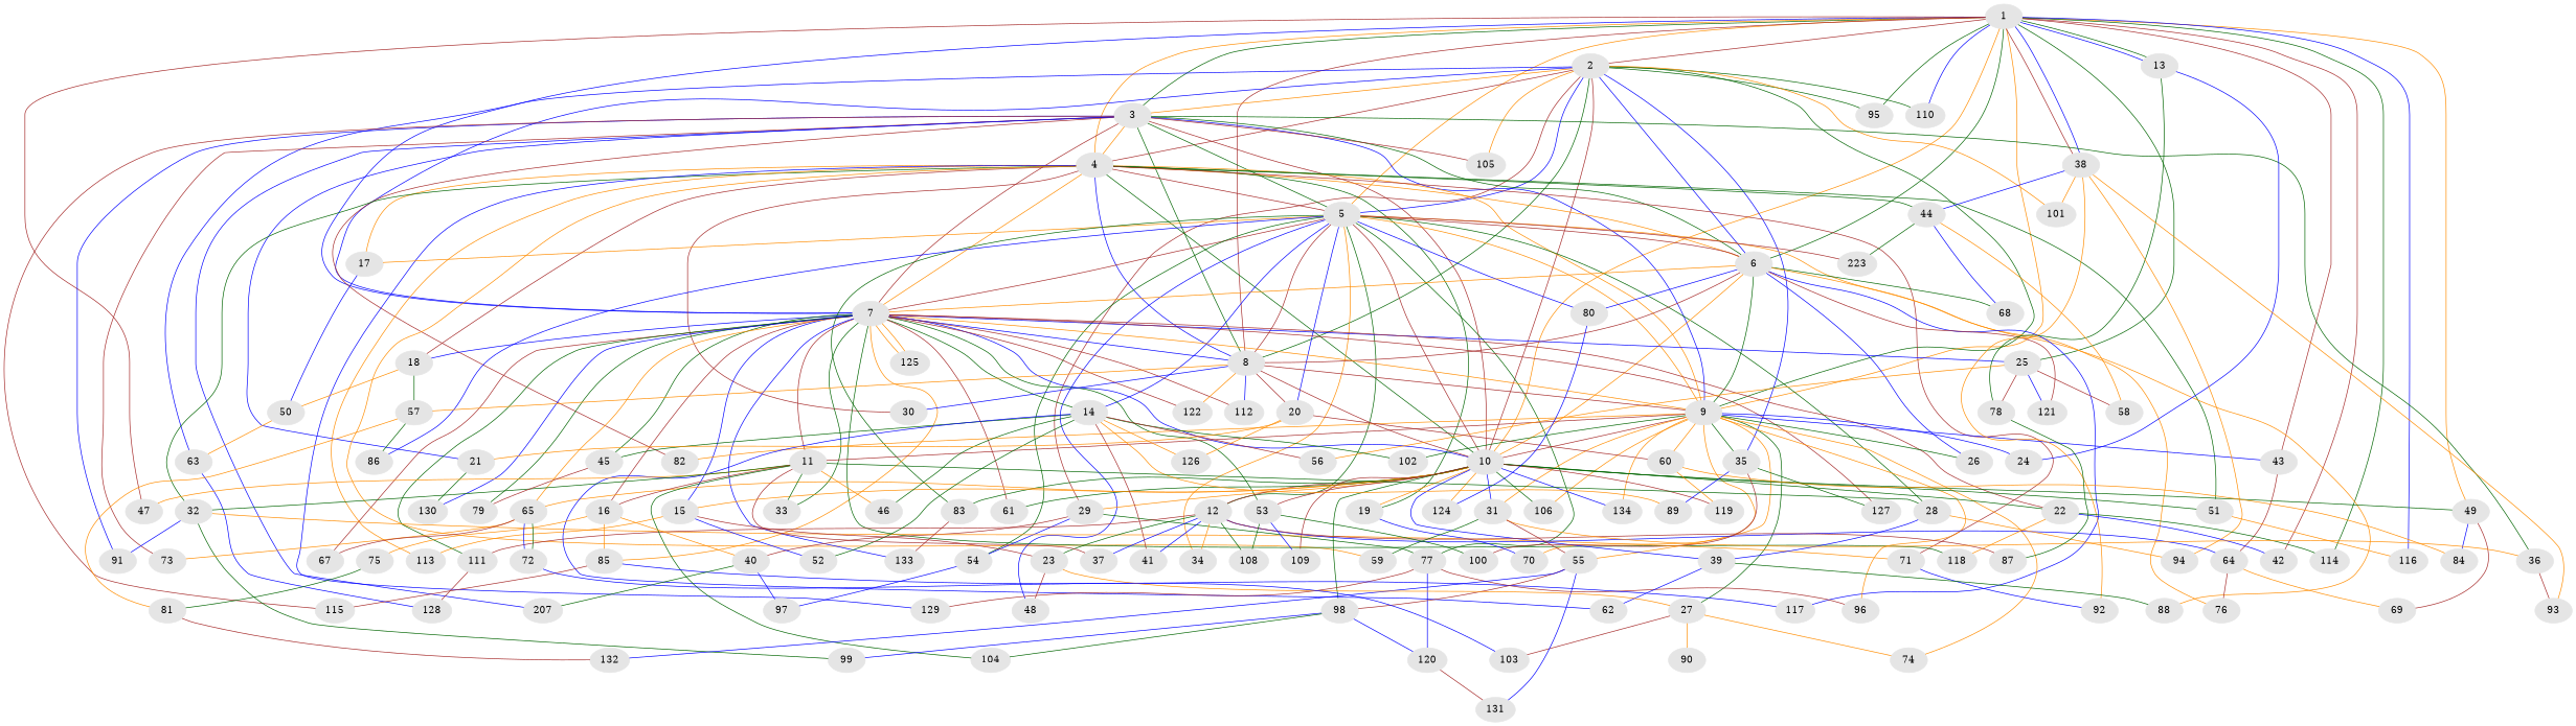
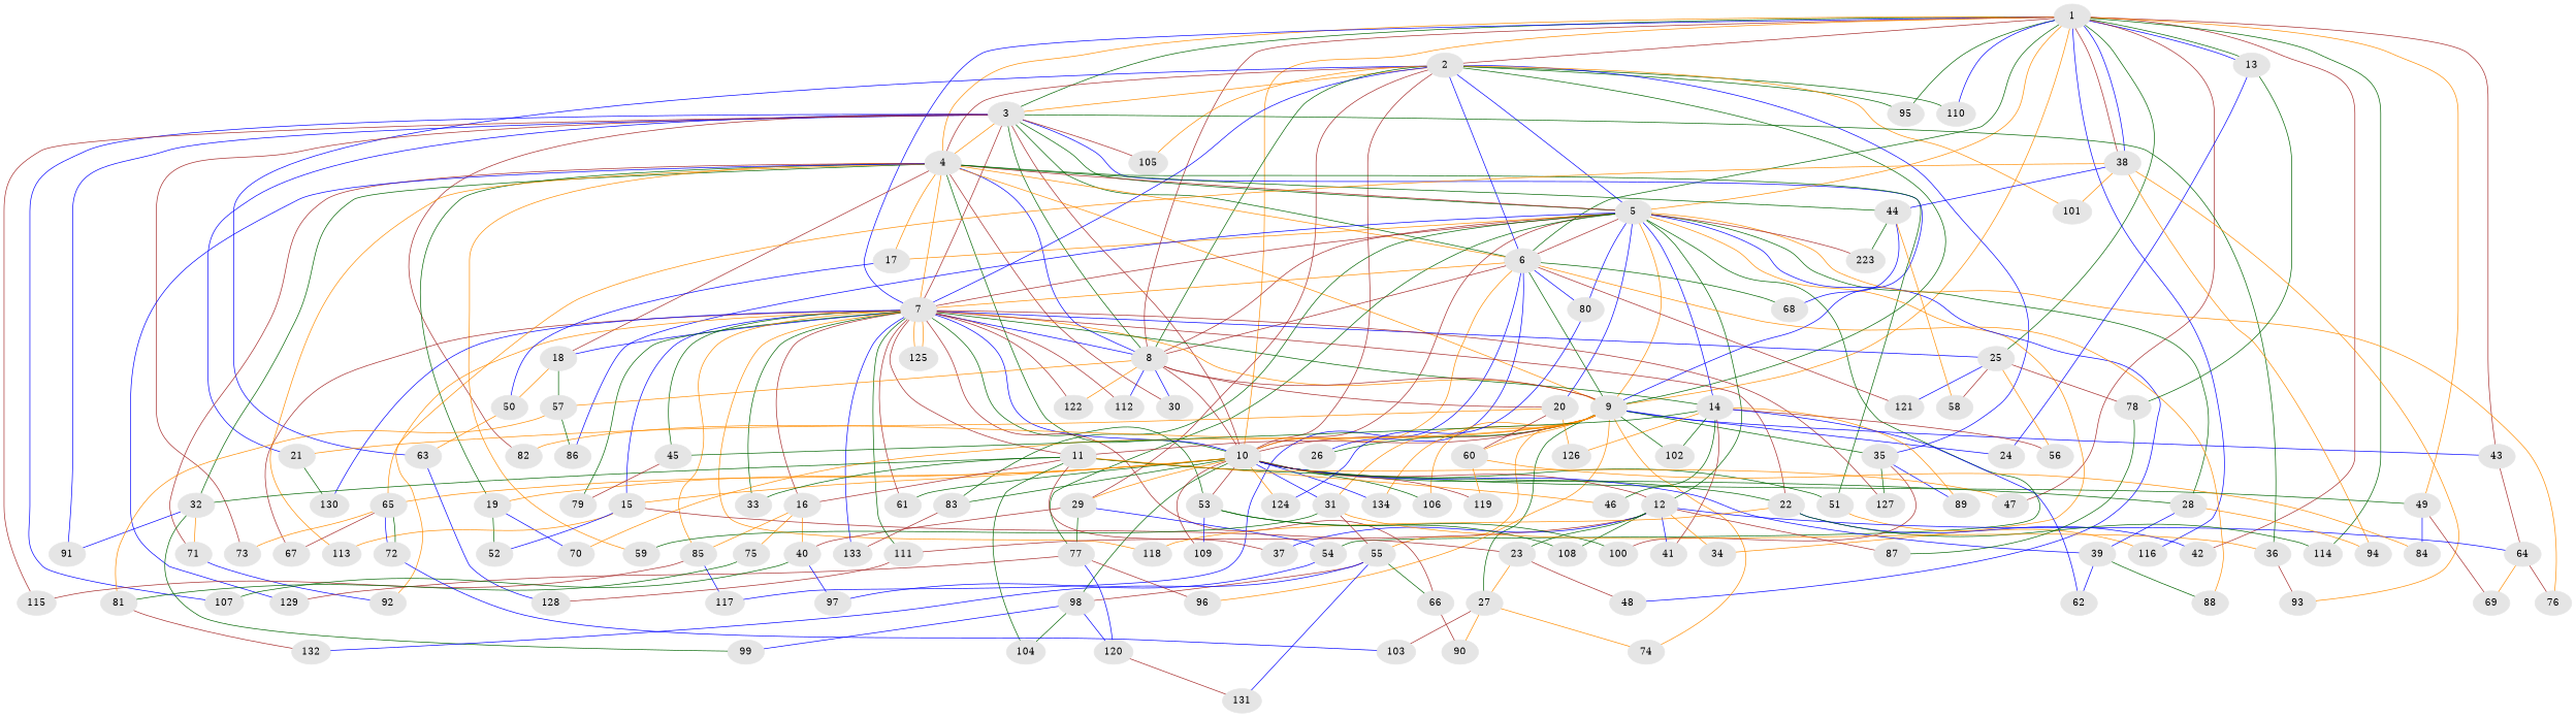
  graph {
    node [color=gray90 style=filled]
    edge [color=darkorange]
    1
    2
    3
    4
    5
    6
    7
    8
    9
    10
    13
    25
    38
    42
    43
    47
    49
    95
    110
    114
    116
    29
    35
    63
    101
    105
    21
    36
    73
    82
    91
-   107 [label=207]
+   107
    115
    17
    18
    19
    30
    32
    44
    51
    59
    71
    113
    129
    12
    14
    20
    28
    34
    48
    54
    76
    77
    80
    83
    86
    n57 [label=223]
    26
    68
    88
    117
    121
    11
    15
    16
    22
    33
    45
    53
    61
    65
+   66
    67
    79
    85
    111
    112
    118
    122
    125
    127
    130
    133
    57
    24
    27
    31
    55
    60
    70
    74
    96
    102
    106
    134
    39
    98
    109
    119
    124
    78
    56
    58
    94
    93
    92
    64
    69
    84
    40
    89
    100
    128
    50
    99
    37
    23
    41
    87
    108
    46
    52
    62
    126
    97
    120
    104
    75
    72
    90
    81
    103
    131
    132
    1 -- 2 [color=brown]
    1 -- 3 [color=darkgreen]
    1 -- 4
    1 -- 5
    1 -- 6 [color=darkgreen]
    1 -- 7 [color=blue]
    1 -- 8 [color=brown]
    1 -- 9
    1 -- 10
    1 -- 13 [color=blue]
    1 -- 13 [color=darkgreen]
    1 -- 25 [color=darkgreen]
    1 -- 38 [color=brown]
    1 -- 38 [color=blue]
    1 -- 42 [color=brown]
    1 -- 43 [color=brown]
    1 -- 47 [color=brown]
    1 -- 49
    1 -- 95 [color=darkgreen]
    1 -- 110 [color=blue]
    1 -- 114 [color=darkgreen]
    1 -- 116 [color=blue]
    2 -- 3
    2 -- 4 [color=brown]
    2 -- 5 [color=blue]
    2 -- 6 [color=blue]
    2 -- 7 [color=blue]
    2 -- 8 [color=darkgreen]
    2 -- 9 [color=darkgreen]
    2 -- 10 [color=brown]
    2 -- 95 [color=darkgreen]
    2 -- 110 [color=darkgreen]
    2 -- 29 [color=brown]
    2 -- 35 [color=blue]
    2 -- 63 [color=blue]
    2 -- 101
    2 -- 105
    3 -- 4
    3 -- 5 [color=darkgreen]
    3 -- 6 [color=darkgreen]
    3 -- 7 [color=brown]
    3 -- 8 [color=darkgreen]
    3 -- 9 [color=blue]
    3 -- 10 [color=brown]
    3 -- 105 [color=brown]
    3 -- 21 [color=blue]
    3 -- 36 [color=darkgreen]
    3 -- 73 [color=brown]
    3 -- 82 [color=brown]
    3 -- 91 [color=blue]
    3 -- 107 [color=blue]
    3 -- 115 [color=brown]
    4 -- 5 [color=brown]
    4 -- 6
    4 -- 7
    4 -- 8 [color=blue]
    4 -- 9
    4 -- 10 [color=darkgreen]
    4 -- 17
    4 -- 18 [color=brown]
    4 -- 19 [color=darkgreen]
    4 -- 30 [color=brown]
    4 -- 32 [color=darkgreen]
    4 -- 44 [color=darkgreen]
    4 -- 51 [color=darkgreen]
    4 -- 59
    4 -- 71 [color=brown]
    4 -- 113
    4 -- 129 [color=blue]
    5 -- 6 [color=brown]
    5 -- 7 [color=brown]
    5 -- 8 [color=brown]
    5 -- 9
    5 -- 10 [color=brown]
    5 -- 17
    5 -- 12 [color=darkgreen]
    5 -- 14 [color=blue]
    5 -- 20 [color=blue]
    5 -- 28 [color=darkgreen]
    5 -- 34
    5 -- 48 [color=blue]
    5 -- 54 [color=darkgreen]
    5 -- 76
    5 -- 77 [color=darkgreen]
    5 -- 80 [color=blue]
    5 -- 83 [color=darkgreen]
    5 -- 86 [color=blue]
    5 -- n57 [color=brown]
    6 -- 7
    6 -- 8 [color=brown]
    6 -- 9 [color=darkgreen]
    6 -- 10
    6 -- 80 [color=blue]
    6 -- 26 [color=blue]
    6 -- 68 [color=darkgreen]
    6 -- 88
    6 -- 117 [color=blue]
    6 -- 121 [color=brown]
    7 -- 8 [color=blue]
    7 -- 9
    7 -- 10 [color=blue]
    7 -- 25 [color=blue]
    7 -- 18 [color=blue]
    7 -- 14 [color=darkgreen]
    7 -- 11 [color=brown]
    7 -- 15 [color=blue]
    7 -- 16 [color=brown]
    7 -- 22 [color=brown]
    7 -- 33 [color=darkgreen]
    7 -- 45 [color=darkgreen]
    7 -- 53 [color=darkgreen]
    7 -- 61 [color=brown]
    7 -- 65
+   7 -- 66 [color=brown]
    7 -- 67 [color=brown]
    7 -- 79 [color=darkgreen]
    7 -- 85
    7 -- 111 [color=darkgreen]
    7 -- 112 [color=brown]
-   7 -- 118 [color=darkgreen]
+   7 -- 118
    7 -- 122 [color=brown]
    7 -- 125
    7 -- 125
    7 -- 127 [color=brown]
    7 -- 130 [color=blue]
    7 -- 133 [color=blue]
    8 -- 9 [color=brown]
    8 -- 10 [color=brown]
    8 -- 30 [color=blue]
    8 -- 20 [color=brown]
    8 -- 112 [color=blue]
    8 -- 122
    8 -- 57
    9 -- 10 [color=brown]
    9 -- 43 [color=blue]
    9 -- 35 [color=darkgreen]
    9 -- 82
    9 -- 26 [color=darkgreen]
    9 -- 11 [color=brown]
    9 -- 24 [color=blue]
    9 -- 27 [color=darkgreen]
    9 -- 31
    9 -- 55
    9 -- 60
    9 -- 70
    9 -- 74
    9 -- 96
    9 -- 102 [color=darkgreen]
    9 -- 106
    9 -- 134
    10 -- 49 [color=darkgreen]
    10 -- 29
    10 -- 19
    10 -- 51 [color=darkgreen]
    10 -- 12 [color=brown]
    10 -- 83 [color=darkgreen]
    10 -- 15
    10 -- 22 [color=darkgreen]
    10 -- 53 [color=brown]
    10 -- 61 [color=darkgreen]
    10 -- 65
    10 -- 31 [color=blue]
    10 -- 106 [color=darkgreen]
    10 -- 134 [color=blue]
    10 -- 39 [color=blue]
    10 -- 98 [color=darkgreen]
    10 -- 109 [color=brown]
    10 -- 119 [color=brown]
    10 -- 124
    13 -- 24 [color=blue]
    13 -- 78 [color=darkgreen]
    25 -- 121 [color=blue]
    25 -- 78 [color=brown]
    25 -- 56
    25 -- 58 [color=brown]
    38 -- 101
    38 -- 44 [color=blue]
    38 -- 94
    38 -- 93
    38 -- 92
    43 -- 64 [color=brown]
    49 -- 69 [color=brown]
    49 -- 84 [color=blue]
    29 -- 54 [color=blue]
    29 -- 77 [color=darkgreen]
    29 -- 40 [color=brown]
    35 -- 127 [color=darkgreen]
    35 -- 89 [color=blue]
    35 -- 100 [color=brown]
    63 -- 128 [color=blue]
    21 -- 130 [color=darkgreen]
    36 -- 93 [color=brown]
    17 -- 50 [color=blue]
    18 -- 57 [color=darkgreen]
    18 -- 50
    19 -- 70 [color=blue]
    32 -- 91 [color=blue]
    32 -- 71
    32 -- 99 [color=darkgreen]
    44 -- n57 [color=darkgreen]
    44 -- 68 [color=blue]
    44 -- 58
    51 -- 116
    71 -- 92 [color=blue]
    12 -- 34
    12 -- 111 [color=brown]
    12 -- 64 [color=blue]
    12 -- 37 [color=blue]
    12 -- 23 [color=darkgreen]
    12 -- 41 [color=blue]
    12 -- 87 [color=brown]
    12 -- 108 [color=darkgreen]
    14 -- 45 [color=darkgreen]
    14 -- 102 [color=darkgreen]
    14 -- 56 [color=brown]
    14 -- 89
    14 -- 41 [color=brown]
    14 -- 46 [color=darkgreen]
-   14 -- 52 [color=darkgreen]
+   19 -- 52 [color=darkgreen]
    14 -- 62 [color=blue]
    14 -- 126
    20 -- 21
    20 -- 60 [color=brown]
    20 -- 126
    28 -- 39 [color=blue]
    28 -- 94
    54 -- 97 [color=blue]
    77 -- 129 [color=brown]
    77 -- 96 [color=brown]
    77 -- 120 [color=blue]
    80 -- 124 [color=blue]
    83 -- 133 [color=brown]
    11 -- 47
    11 -- 32 [color=darkgreen]
    11 -- 28 [color=darkgreen]
    11 -- 16 [color=brown]
    11 -- 33 [color=darkgreen]
    11 -- 37 [color=brown]
    11 -- 46
    11 -- 104 [color=darkgreen]
    15 -- 113
    15 -- 23 [color=brown]
    15 -- 52 [color=blue]
    16 -- 85
    16 -- 40
    16 -- 75
    22 -- 42 [color=blue]
    22 -- 114 [color=darkgreen]
    22 -- 118
    45 -- 79 [color=brown]
    53 -- 109 [color=blue]
    53 -- 100 [color=darkgreen]
    53 -- 108 [color=darkgreen]
    65 -- 73
    65 -- 67 [color=brown]
    65 -- 72 [color=blue]
    65 -- 72 [color=darkgreen]
+   66 -- 90 [color=brown]
    85 -- 115 [color=brown]
    85 -- 117 [color=blue]
    111 -- 128 [color=brown]
    57 -- 86 [color=darkgreen]
    57 -- 81
    27 -- 74
    27 -- 90
    27 -- 103 [color=brown]
    31 -- 36
    31 -- 59 [color=darkgreen]
    31 -- 55 [color=brown]
+   55 -- 66 [color=darkgreen]
    55 -- 98 [color=brown]
    55 -- 131 [color=blue]
    55 -- 132 [color=blue]
    60 -- 119
    60 -- 84
    39 -- 88 [color=darkgreen]
    39 -- 62 [color=blue]
    98 -- 99 [color=blue]
    98 -- 120 [color=blue]
    98 -- 104 [color=darkgreen]
    78 -- 87 [color=darkgreen]
    64 -- 76 [color=brown]
    64 -- 69
    40 -- 107 [color=darkgreen]
    40 -- 97 [color=blue]
    50 -- 63
    23 -- 48 [color=brown]
    23 -- 27
    120 -- 131 [color=brown]
    75 -- 81 [color=darkgreen]
    72 -- 103 [color=blue]
    81 -- 132 [color=brown]
  }
